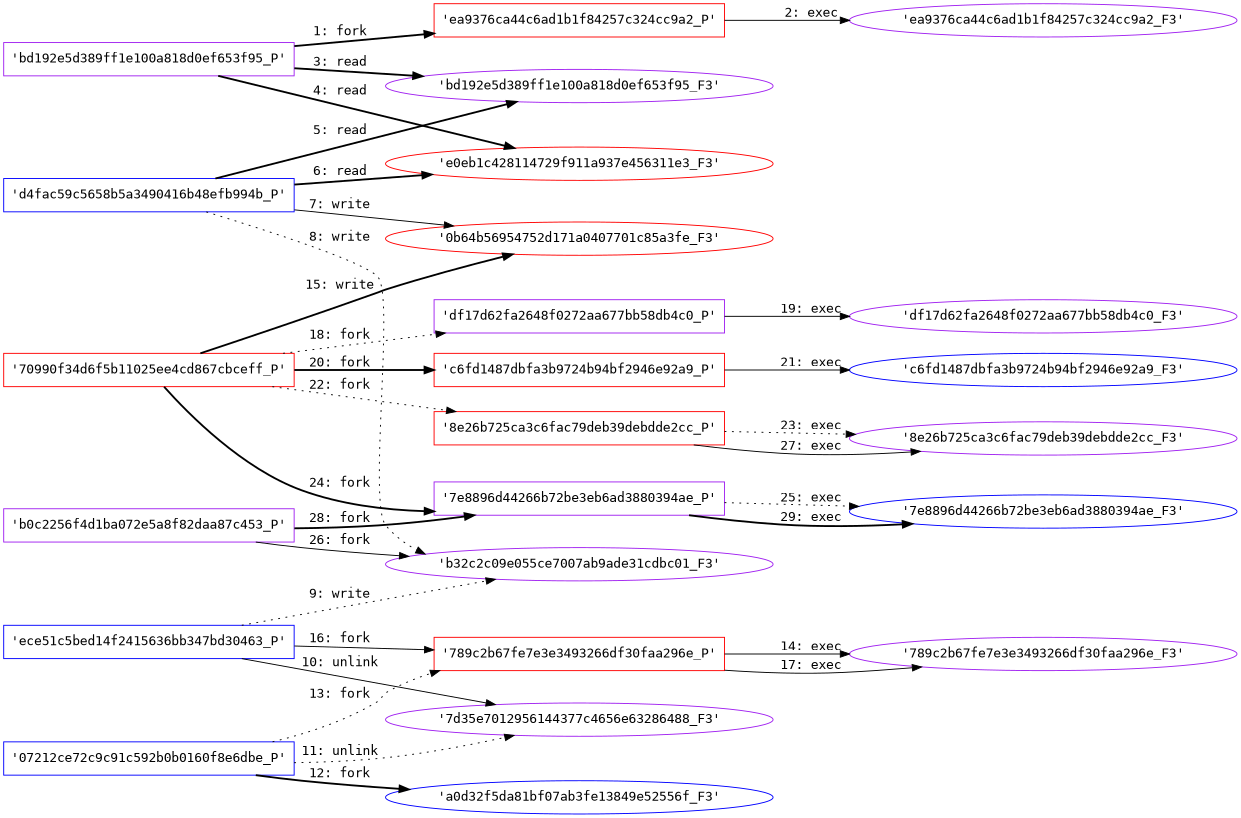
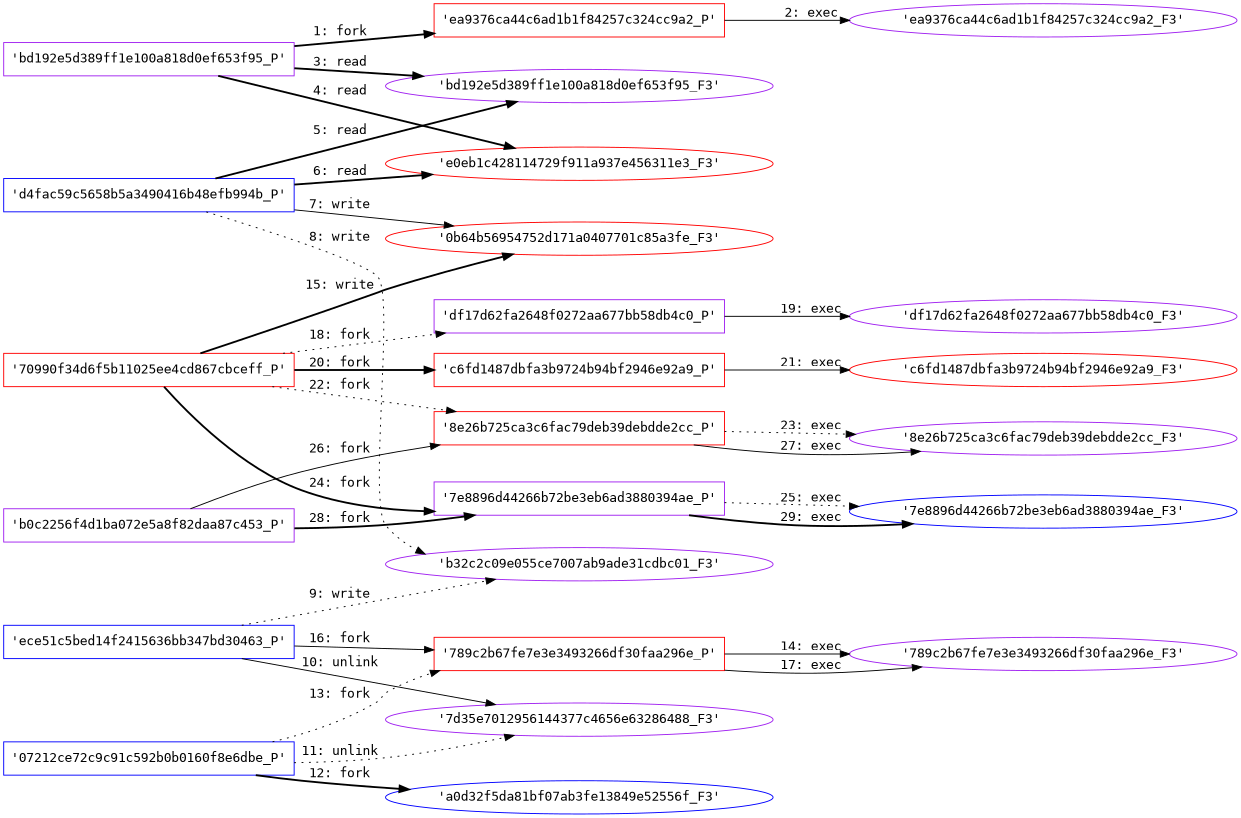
  digraph {
    engine=neato
    fixedsize=false
    fontname="DejaVu Sans Mono"
    fontsize=10
    nodesep=0.3
    rankdir=LR
    ranksep=0
    splines=true
    node [color=purple fontname="DejaVu Sans Mono" node_type=Process shape=box]
    edge [fontname="DejaVu Sans Mono" style=bold]
    "'ea9376ca44c6ad1b1f84257c324cc9a2_P'" [color=red]
    "'bd192e5d389ff1e100a818d0ef653f95_P'"
    "'bd192e5d389ff1e100a818d0ef653f95_F3'" [node_type=file shape=ellipse]
    "'e0eb1c428114729f911a937e456311e3_F3'" [color=red node_type=file shape=ellipse]
    "'ea9376ca44c6ad1b1f84257c324cc9a2_F3'" [node_type=File shape=ellipse]
    "'d4fac59c5658b5a3490416b48efb994b_P'" [color=blue]
    "'0b64b56954752d171a0407701c85a3fe_F3'" [color=red node_type=file shape=ellipse]
    "'b32c2c09e055ce7007ab9ade31cdbc01_F3'" [node_type=file shape=ellipse]
    "'ece51c5bed14f2415636bb347bd30463_P'" [color=blue]
    "'7d35e7012956144377c4656e63286488_F3'" [node_type=file shape=ellipse]
    "'789c2b67fe7e3e3493266df30faa296e_P'" [color=red]
    "'07212ce72c9c91c592b0b0160f8e6dbe_P'" [color=blue]
    "'a0d32f5da81bf07ab3fe13849e52556f_F3'" [color=blue node_type=file shape=ellipse]
    "'789c2b67fe7e3e3493266df30faa296e_F3'" [node_type=File shape=ellipse]
    "'70990f34d6f5b11025ee4cd867cbceff_P'" [color=red]
    "'df17d62fa2648f0272aa677bb58db4c0_P'"
    "'c6fd1487dbfa3b9724b94bf2946e92a9_P'" [color=red]
    "'8e26b725ca3c6fac79deb39debdde2cc_P'" [color=red]
    "'7e8896d44266b72be3eb6ad3880394ae_P'"
    "'df17d62fa2648f0272aa677bb58db4c0_F3'" [node_type=File shape=ellipse]
-   "'c6fd1487dbfa3b9724b94bf2946e92a9_F3'" [color=blue node_type=File shape=ellipse]
+   "'c6fd1487dbfa3b9724b94bf2946e92a9_F3'" [color=red node_type=File shape=ellipse]
    "'8e26b725ca3c6fac79deb39debdde2cc_F3'" [node_type=File shape=ellipse]
    "'7e8896d44266b72be3eb6ad3880394ae_F3'" [color=blue node_type=File shape=ellipse]
    "'b0c2256f4d1ba072e5a8f82daa87c453_P'"
    "'ea9376ca44c6ad1b1f84257c324cc9a2_P'" -> "'ea9376ca44c6ad1b1f84257c324cc9a2_F3'" [label="2: exec" style=solid]
    "'bd192e5d389ff1e100a818d0ef653f95_P'" -> "'ea9376ca44c6ad1b1f84257c324cc9a2_P'" [label="1: fork"]
    "'bd192e5d389ff1e100a818d0ef653f95_P'" -> "'bd192e5d389ff1e100a818d0ef653f95_F3'" [label="3: read"]
    "'bd192e5d389ff1e100a818d0ef653f95_P'" -> "'e0eb1c428114729f911a937e456311e3_F3'" [label="4: read"]
    "'d4fac59c5658b5a3490416b48efb994b_P'" -> "'bd192e5d389ff1e100a818d0ef653f95_F3'" [label="5: read"]
    "'d4fac59c5658b5a3490416b48efb994b_P'" -> "'e0eb1c428114729f911a937e456311e3_F3'" [label="6: read"]
    "'d4fac59c5658b5a3490416b48efb994b_P'" -> "'0b64b56954752d171a0407701c85a3fe_F3'" [label="7: write" style=solid]
    "'d4fac59c5658b5a3490416b48efb994b_P'" -> "'b32c2c09e055ce7007ab9ade31cdbc01_F3'" [label="8: write" style=dotted]
    "'ece51c5bed14f2415636bb347bd30463_P'" -> "'b32c2c09e055ce7007ab9ade31cdbc01_F3'" [label="9: write" style=dotted]
    "'ece51c5bed14f2415636bb347bd30463_P'" -> "'7d35e7012956144377c4656e63286488_F3'" [label="10: unlink" style=solid]
    "'ece51c5bed14f2415636bb347bd30463_P'" -> "'789c2b67fe7e3e3493266df30faa296e_P'" [label="16: fork" style=solid]
    "'789c2b67fe7e3e3493266df30faa296e_P'" -> "'789c2b67fe7e3e3493266df30faa296e_F3'" [label="14: exec" style=solid]
    "'789c2b67fe7e3e3493266df30faa296e_P'" -> "'789c2b67fe7e3e3493266df30faa296e_F3'" [label="17: exec" style=solid]
    "'07212ce72c9c91c592b0b0160f8e6dbe_P'" -> "'7d35e7012956144377c4656e63286488_F3'" [label="11: unlink" style=dotted]
    "'07212ce72c9c91c592b0b0160f8e6dbe_P'" -> "'789c2b67fe7e3e3493266df30faa296e_P'" [label="13: fork" style=dotted]
    "'07212ce72c9c91c592b0b0160f8e6dbe_P'" -> "'a0d32f5da81bf07ab3fe13849e52556f_F3'" [label="12: fork"]
    "'70990f34d6f5b11025ee4cd867cbceff_P'" -> "'0b64b56954752d171a0407701c85a3fe_F3'" [label="15: write"]
    "'70990f34d6f5b11025ee4cd867cbceff_P'" -> "'df17d62fa2648f0272aa677bb58db4c0_P'" [label="18: fork" style=dotted]
    "'70990f34d6f5b11025ee4cd867cbceff_P'" -> "'c6fd1487dbfa3b9724b94bf2946e92a9_P'" [label="20: fork"]
    "'70990f34d6f5b11025ee4cd867cbceff_P'" -> "'8e26b725ca3c6fac79deb39debdde2cc_P'" [label="22: fork" style=dotted]
    "'70990f34d6f5b11025ee4cd867cbceff_P'" -> "'7e8896d44266b72be3eb6ad3880394ae_P'" [label="24: fork"]
    "'df17d62fa2648f0272aa677bb58db4c0_P'" -> "'df17d62fa2648f0272aa677bb58db4c0_F3'" [label="19: exec" style=solid]
    "'c6fd1487dbfa3b9724b94bf2946e92a9_P'" -> "'c6fd1487dbfa3b9724b94bf2946e92a9_F3'" [label="21: exec" style=solid]
    "'8e26b725ca3c6fac79deb39debdde2cc_P'" -> "'8e26b725ca3c6fac79deb39debdde2cc_F3'" [label="23: exec" style=dotted]
    "'8e26b725ca3c6fac79deb39debdde2cc_P'" -> "'8e26b725ca3c6fac79deb39debdde2cc_F3'" [label="27: exec" style=solid]
    "'7e8896d44266b72be3eb6ad3880394ae_P'" -> "'7e8896d44266b72be3eb6ad3880394ae_F3'" [label="25: exec" style=dotted]
    "'7e8896d44266b72be3eb6ad3880394ae_P'" -> "'7e8896d44266b72be3eb6ad3880394ae_F3'" [label="29: exec"]
-   "'b0c2256f4d1ba072e5a8f82daa87c453_P'" -> "'b32c2c09e055ce7007ab9ade31cdbc01_F3'" [label="26: fork" style=solid]
+   "'b0c2256f4d1ba072e5a8f82daa87c453_P'" -> "'8e26b725ca3c6fac79deb39debdde2cc_P'" [label="26: fork" style=solid]
    "'b0c2256f4d1ba072e5a8f82daa87c453_P'" -> "'7e8896d44266b72be3eb6ad3880394ae_P'" [label="28: fork"]
  }
